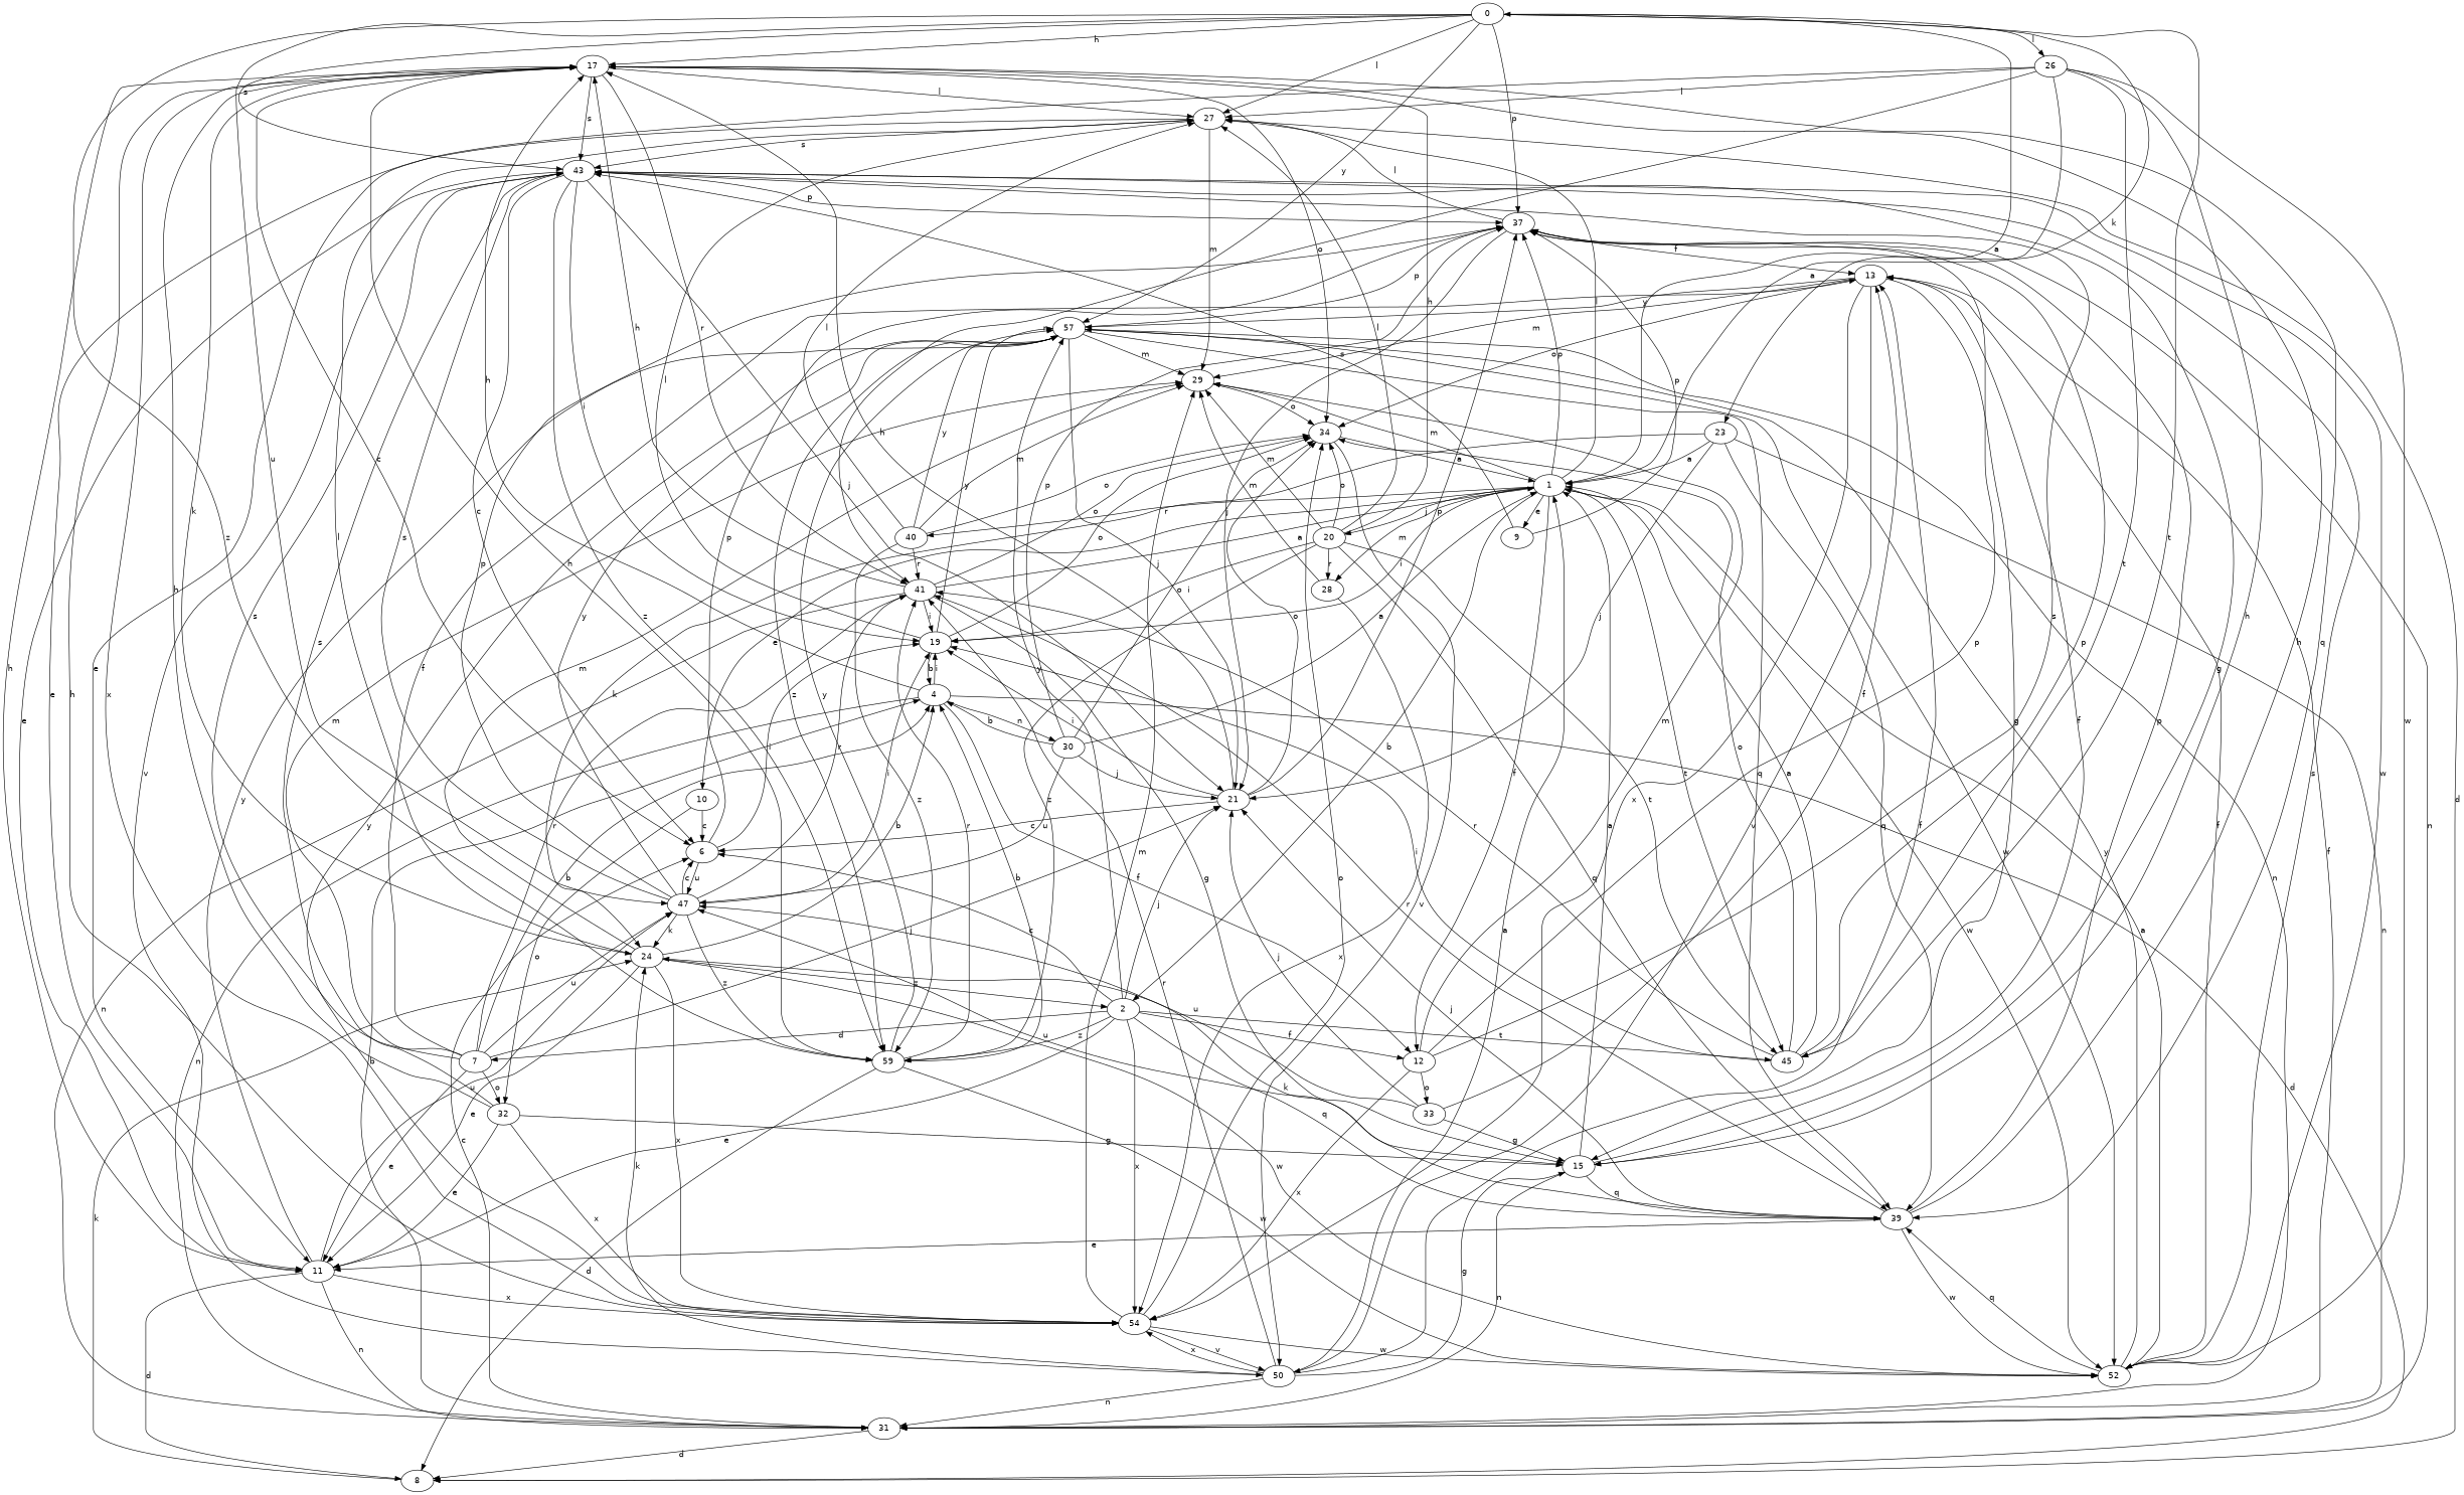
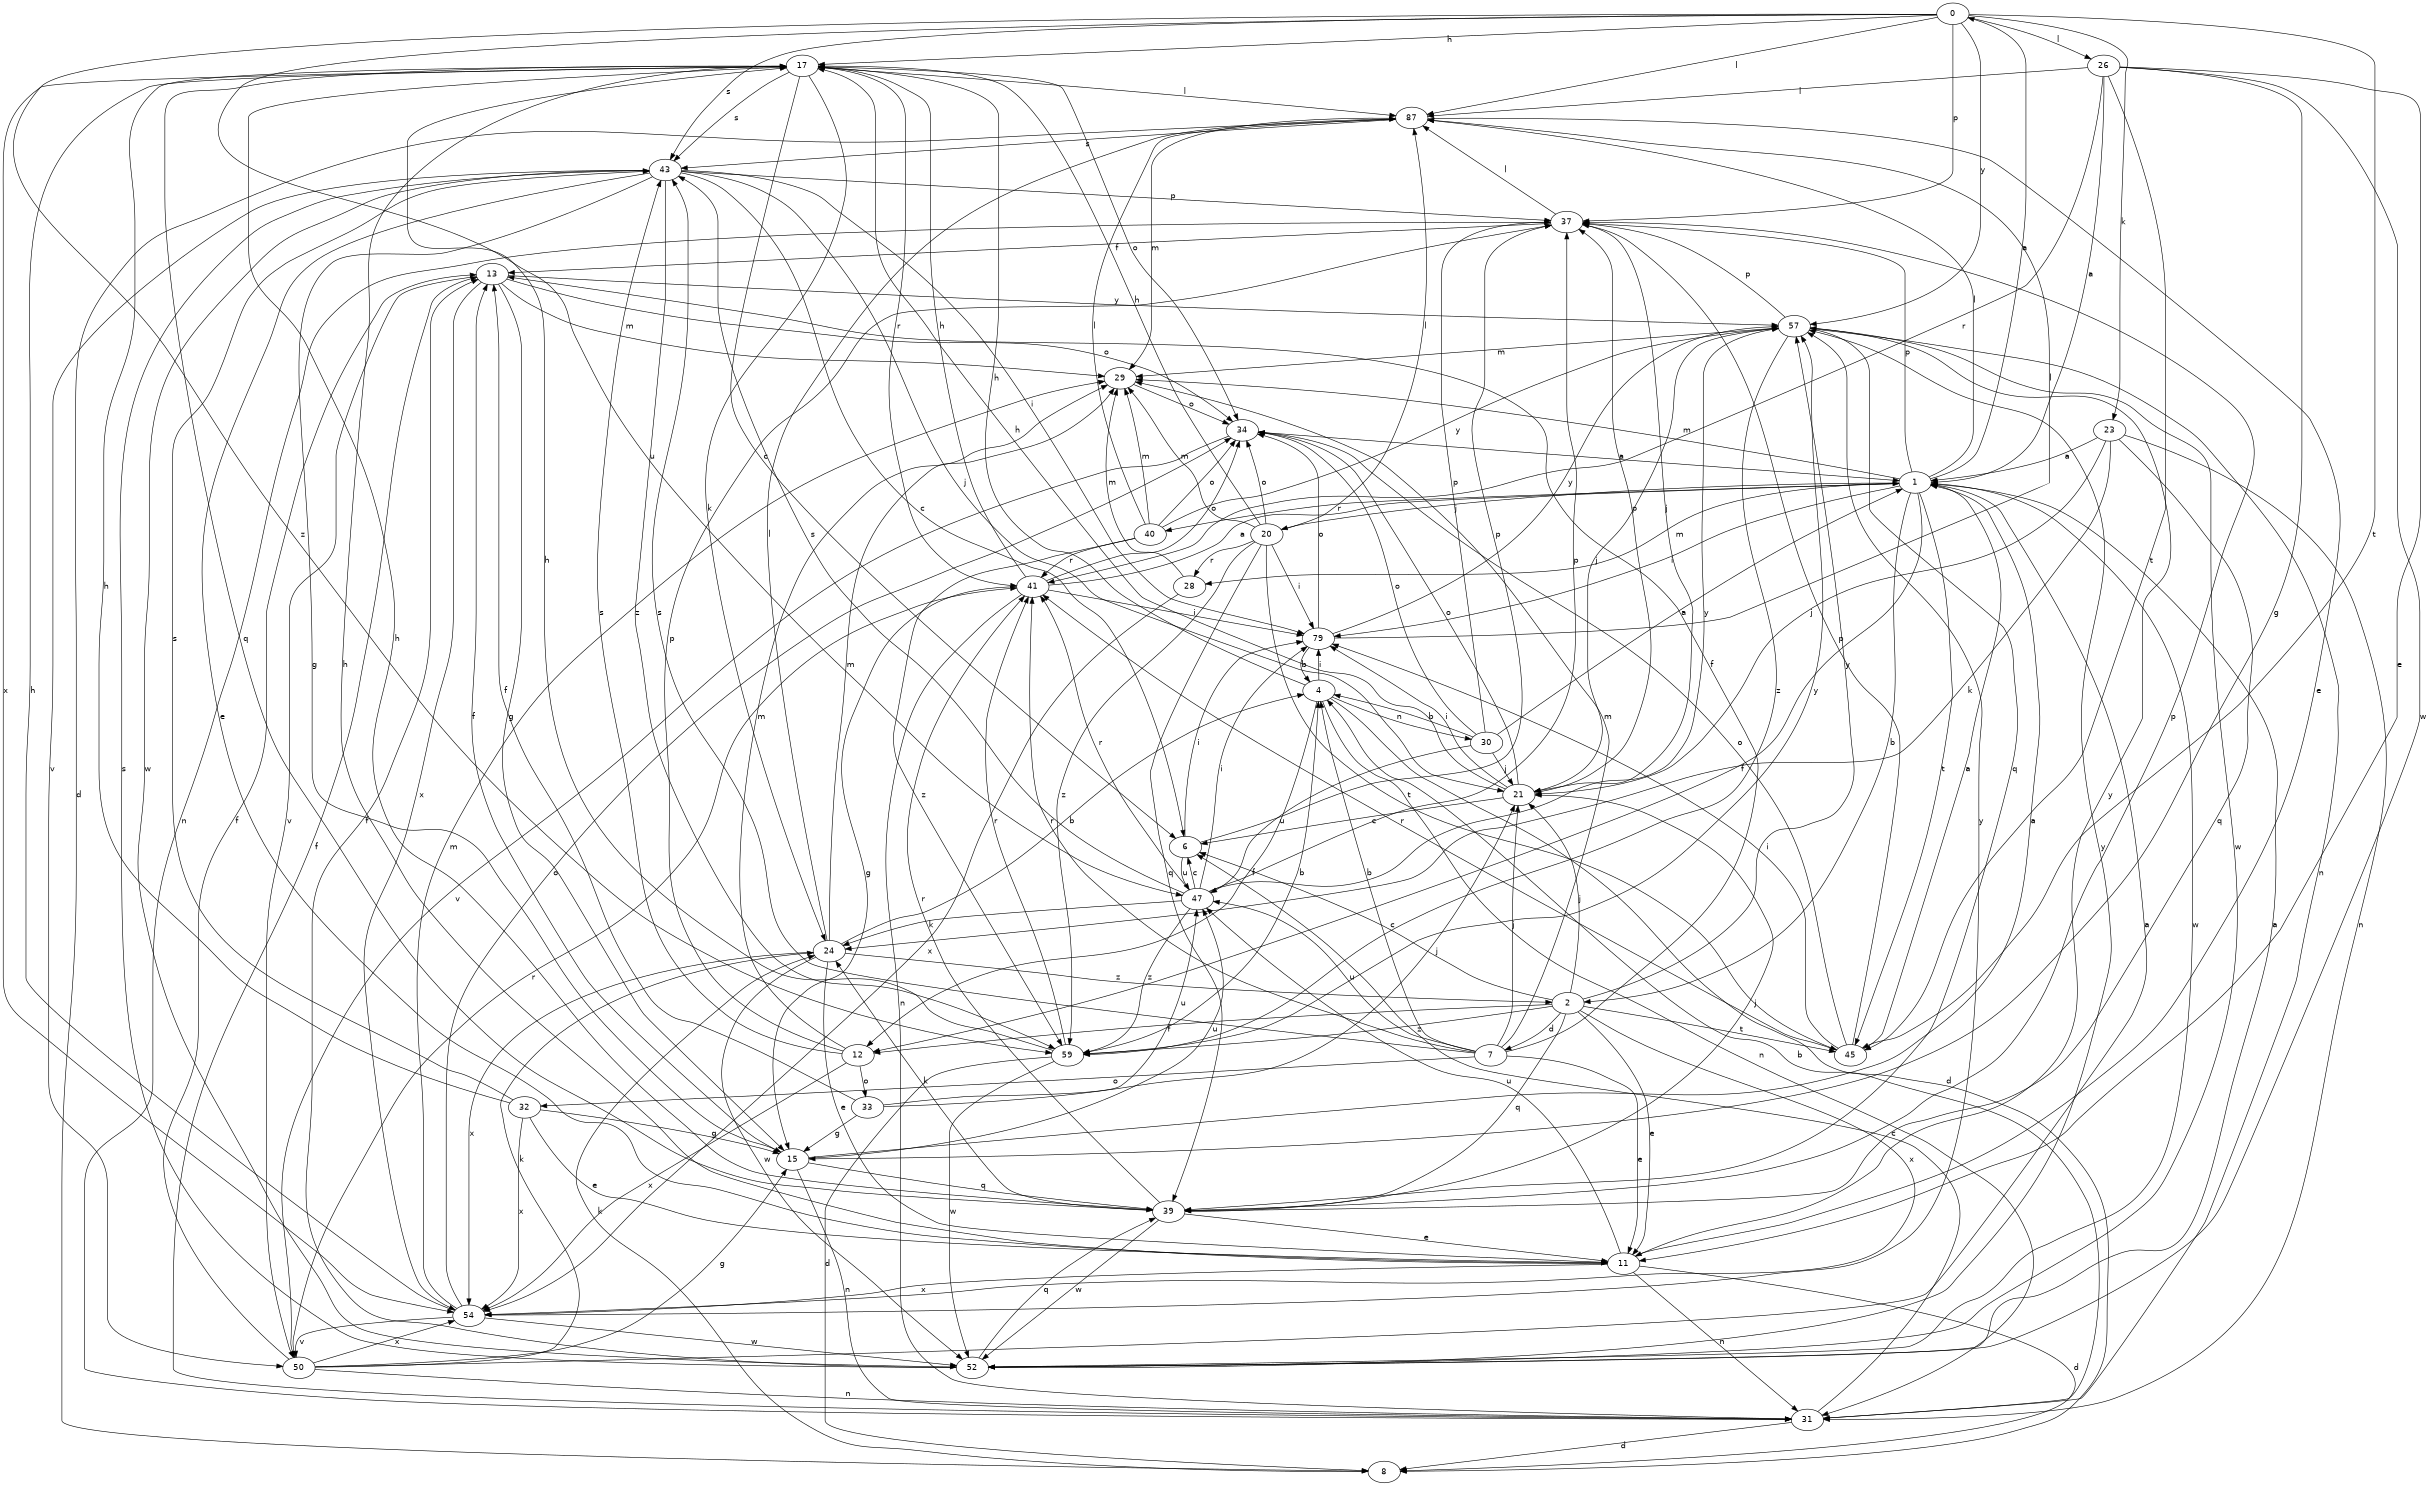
  strict digraph {
    fontname="DejaVu Sans"
    node [fontname="DejaVu Sans"]
    edge [fontname="DejaVu Sans"]
    0
    17
    23
    26
-   27
+   27 [label=87]
    37
    43
    45
    47
    57
    59
    6
    39
    54
    41
    24
    34
    1
    21
    31
    52
    11
    15
    29
    8
    13
-   19
+   19 [label=79]
    50
    4
    2
-   9
-   10
    12
    20
    28
    40
    7
    32
    33
    30
    0 -> 17 [label=h]
    0 -> 23 [label=k]
    0 -> 26 [label=l]
    0 -> 27 [label=l]
    0 -> 37 [label=p]
    0 -> 43 [label=s]
    0 -> 45 [label=t]
    0 -> 47 [label=u]
    0 -> 57 [label=y]
    0 -> 59 [label=z]
    17 -> 27 [label=l]
    17 -> 43 [label=s]
    17 -> 6 [label=c]
    17 -> 39 [label=q]
    17 -> 54 [label=x]
    17 -> 41 [label=r]
    17 -> 24 [label=k]
    17 -> 34 [label=o]
    23 -> 39 [label=q]
    23 -> 24 [label=k]
    23 -> 1 [label=a]
    23 -> 21 [label=j]
    23 -> 31 [label=n]
    26 -> 27 [label=l]
    26 -> 45 [label=t]
    26 -> 41 [label=r]
    26 -> 1 [label=a]
    26 -> 52 [label=w]
    26 -> 11 [label=e]
-   26 -> 15 [label=h]
+   26 -> 15 [label=g]
    27 -> 43 [label=s]
    27 -> 11 [label=e]
    27 -> 29 [label=m]
    27 -> 8 [label=d]
    37 -> 27 [label=l]
    37 -> 21 [label=j]
    37 -> 31 [label=n]
    37 -> 13 [label=f]
    43 -> 37 [label=p]
    43 -> 59 [label=z]
    43 -> 6 [label=c]
    43 -> 21 [label=j]
    43 -> 52 [label=w]
    43 -> 11 [label=e]
    43 -> 15 [label=g]
    43 -> 19 [label=i]
    43 -> 50 [label=v]
    45 -> 37 [label=p]
    45 -> 41 [label=r]
    45 -> 34 [label=o]
    45 -> 1 [label=a]
    45 -> 19 [label=i]
    47 -> 37 [label=p]
    47 -> 43 [label=s]
    47 -> 57 [label=y]
    47 -> 59 [label=z]
    47 -> 6 [label=c]
    47 -> 41 [label=r]
    47 -> 24 [label=k]
    47 -> 19 [label=i]
    57 -> 37 [label=p]
    57 -> 59 [label=z]
    57 -> 39 [label=q]
    57 -> 21 [label=j]
    57 -> 31 [label=n]
    57 -> 52 [label=w]
    57 -> 29 [label=m]
    59 -> 17 [label=h]
    59 -> 57 [label=y]
    59 -> 41 [label=r]
    59 -> 52 [label=w]
    59 -> 8 [label=d]
    59 -> 4 [label=b]
    6 -> 37 [label=p]
    6 -> 47 [label=u]
    6 -> 19 [label=i]
    39 -> 17 [label=h]
    39 -> 37 [label=p]
    39 -> 41 [label=r]
    39 -> 24 [label=k]
    39 -> 21 [label=j]
    39 -> 52 [label=w]
    39 -> 11 [label=e]
    54 -> 17 [label=h]
    54 -> 57 [label=y]
    54 -> 34 [label=o]
    54 -> 52 [label=w]
    54 -> 29 [label=m]
    54 -> 50 [label=v]
    41 -> 17 [label=h]
    41 -> 34 [label=o]
    41 -> 1 [label=a]
    41 -> 31 [label=n]
    41 -> 15 [label=g]
    41 -> 19 [label=i]
    24 -> 27 [label=l]
    24 -> 54 [label=x]
    24 -> 52 [label=w]
    24 -> 11 [label=e]
    24 -> 29 [label=m]
    24 -> 4 [label=b]
    24 -> 2 [label=z]
    34 -> 1 [label=a]
    34 -> 50 [label=v]
    1 -> 0 [label=a]
    1 -> 27 [label=l]
    1 -> 37 [label=p]
    1 -> 45 [label=t]
    1 -> 52 [label=w]
    1 -> 29 [label=m]
    1 -> 19 [label=i]
    1 -> 2 [label=b]
-   1 -> 9 [label=e]
-   1 -> 10 [label=e]
    1 -> 12 [label=f]
    1 -> 20 [label=j]
    1 -> 28 [label=m]
    1 -> 40 [label=r]
    21 -> 17 [label=h]
    21 -> 37 [label=p]
    21 -> 6 [label=c]
    21 -> 34 [label=o]
    21 -> 19 [label=i]
    31 -> 6 [label=c]
    31 -> 8 [label=d]
    31 -> 13 [label=f]
    31 -> 4 [label=b]
    52 -> 43 [label=s]
    52 -> 57 [label=y]
    52 -> 39 [label=q]
    52 -> 1 [label=a]
    52 -> 13 [label=f]
    11 -> 17 [label=h]
    11 -> 47 [label=u]
    11 -> 57 [label=y]
    11 -> 54 [label=x]
    11 -> 31 [label=n]
    11 -> 8 [label=d]
    15 -> 47 [label=u]
    15 -> 39 [label=q]
    15 -> 1 [label=a]
    15 -> 31 [label=n]
    15 -> 13 [label=f]
    29 -> 34 [label=o]
    8 -> 24 [label=k]
    13 -> 57 [label=y]
    13 -> 54 [label=x]
    13 -> 34 [label=o]
    13 -> 15 [label=g]
    13 -> 29 [label=m]
    13 -> 50 [label=v]
    19 -> 27 [label=l]
    19 -> 57 [label=y]
    19 -> 34 [label=o]
    19 -> 4 [label=b]
    50 -> 54 [label=x]
    50 -> 41 [label=r]
    50 -> 24 [label=k]
    50 -> 1 [label=a]
    50 -> 31 [label=n]
    50 -> 15 [label=g]
    50 -> 13 [label=f]
    4 -> 17 [label=h]
    4 -> 31 [label=n]
    4 -> 8 [label=d]
    4 -> 19 [label=i]
    4 -> 12 [label=f]
    4 -> 30 [label=n]
    2 -> 45 [label=t]
    2 -> 57 [label=y]
    2 -> 59 [label=z]
    2 -> 6 [label=c]
    2 -> 39 [label=q]
    2 -> 54 [label=x]
    2 -> 21 [label=j]
    2 -> 11 [label=e]
    2 -> 12 [label=f]
    2 -> 7 [label=d]
-   9 -> 37 [label=p]
-   9 -> 43 [label=s]
-   10 -> 6 [label=c]
-   10 -> 32 [label=o]
    12 -> 37 [label=p]
    12 -> 43 [label=s]
    12 -> 54 [label=x]
    12 -> 29 [label=m]
    12 -> 33 [label=o]
    20 -> 17 [label=h]
    20 -> 27 [label=l]
    20 -> 45 [label=t]
    20 -> 59 [label=z]
    20 -> 39 [label=q]
    20 -> 34 [label=o]
    20 -> 29 [label=m]
    20 -> 19 [label=i]
    20 -> 28 [label=r]
    28 -> 54 [label=x]
    28 -> 29 [label=m]
    40 -> 27 [label=l]
    40 -> 57 [label=y]
    40 -> 59 [label=z]
    40 -> 41 [label=r]
    40 -> 34 [label=o]
    40 -> 29 [label=m]
    7 -> 43 [label=s]
    7 -> 47 [label=u]
    7 -> 41 [label=r]
    7 -> 21 [label=j]
    7 -> 11 [label=e]
    7 -> 29 [label=m]
    7 -> 13 [label=f]
    7 -> 4 [label=b]
    7 -> 32 [label=o]
    32 -> 17 [label=h]
    32 -> 43 [label=s]
    32 -> 54 [label=x]
    32 -> 11 [label=e]
    32 -> 15 [label=g]
    33 -> 47 [label=u]
    33 -> 21 [label=j]
    33 -> 15 [label=g]
    33 -> 13 [label=f]
    30 -> 37 [label=p]
    30 -> 47 [label=u]
    30 -> 34 [label=o]
    30 -> 1 [label=a]
    30 -> 21 [label=j]
    30 -> 4 [label=b]
  }
